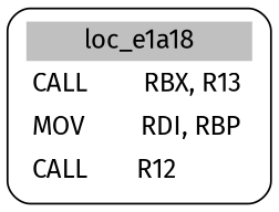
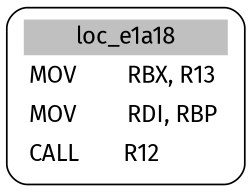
  digraph {
    fontname="Fira Sans"
-   n1 [fontname="Fira Sans" label=<<table border="0" cellborder="0" cellpadding="3"><tr><td align="center" colspan="2" bgcolor="grey">loc_e1a18</td></tr><tr><td align="left">CALL        RBX, R13</td></tr><tr><td align="left">MOV        RDI, RBP</td></tr><tr><td align="left">CALL       R12</td></tr></table>> shape=Mrecord]
+   n1 [fontname="Fira Sans" label=<<table border="0" cellborder="0" cellpadding="3"><tr><td align="center" colspan="2" bgcolor="grey">loc_e1a18</td></tr><tr><td align="left">MOV        RBX, R13</td></tr><tr><td align="left">MOV        RDI, RBP</td></tr><tr><td align="left">CALL       R12</td></tr></table>> shape=Mrecord]
  }
